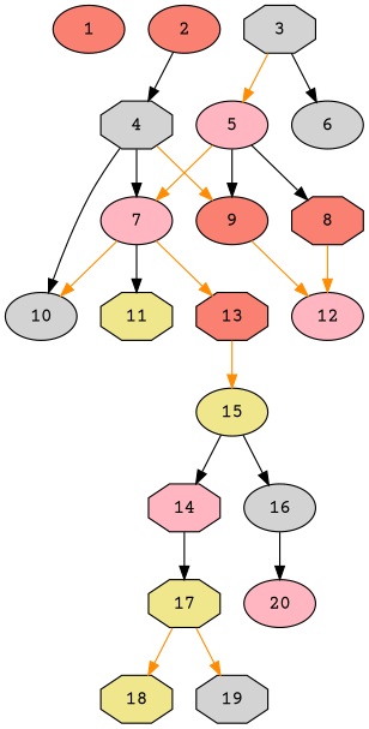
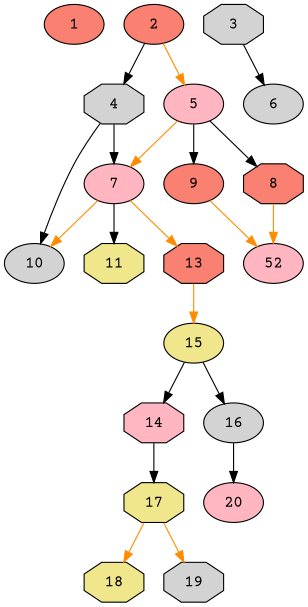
  digraph {
    fontname="Courier Prime"
    node [alpha=0.13 fillcolor=lightgrey fontname="Courier Prime" shape=ellipse style=filled]
    edge [color=black fontname="Courier Prime"]
    1 [alpha=0.18 expect_size=25018368 fillcolor=salmon]
    2 [expect_size=30218240 fillcolor=salmon]
    4 [alpha=0.07 expect_size=34869248 shape=octagon]
    5 [expect_size=46959616 fillcolor=lightpink]
    7 [expect_size=21758976 fillcolor=lightpink]
    9 [alpha=0.14 expect_size=42688512 fillcolor=salmon]
    10 [alpha=0.18 expect_size=27446272]
    8 [alpha=0.05 expect_size=27687936 fillcolor=salmon shape=octagon]
    11 [alpha=0.02 expect_size=24345600 fillcolor=khaki shape=octagon]
    13 [alpha=0.20 expect_size=48740352 fillcolor=salmon shape=octagon]
-   12 [alpha=0.17 expect_size=19081216 fillcolor=lightpink]
+   12 [alpha=0.17 expect_size=19081216 fillcolor=lightpink label=52]
    3 [alpha=0.14 expect_size=19870720 shape=octagon]
    6 [alpha=0.07 expect_size=6550528]
    15 [alpha=0.04 expect_size=52304896 fillcolor=khaki]
    14 [alpha=0.12 expect_size=34854912 fillcolor=lightpink shape=octagon]
    17 [alpha=0.06 expect_size=51939328 fillcolor=khaki shape=octagon]
    16 [alpha=0.01 expect_size=35579904]
    18 [alpha=0.11 expect_size=34542592 fillcolor=khaki shape=octagon]
    19 [alpha=0.04 expect_size=45857792 shape=octagon]
    20 [alpha=0.01 expect_size=31840256 fillcolor=lightpink]
    2 -> 4
-   3 -> 5 [color=darkorange]
+   2 -> 5 [color=darkorange]
    4 -> 7
-   4 -> 9 [color=darkorange]
    4 -> 10
    5 -> 7 [color=darkorange]
    5 -> 9
    5 -> 8
    7 -> 10 [color=darkorange]
    7 -> 11
    7 -> 13 [color=darkorange]
    9 -> 12 [color=darkorange]
    8 -> 12 [color=darkorange]
    13 -> 15 [color=darkorange]
    3 -> 6
    15 -> 14
    15 -> 16
    14 -> 17
    17 -> 18 [color=darkorange]
    17 -> 19 [color=darkorange]
    16 -> 20
  }
